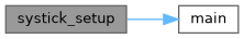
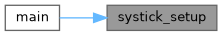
  digraph {
    rankdir=RL
    node [fontname=Helvetica fontsize=10 shape=box style=filled]
    n1 [color=gray40 fillcolor=grey60 fontcolor=black height=0.2 label=systick_setup width=0.4]
    n2 [color=grey40 fillcolor=white height=0.2 label=main width=0.4]
-   n2 -> n1 [color=steelblue1 dir=back fontname=Helvetica fontsize=10 labelfontname=Helvetica labelfontsize=10 style=solid]
+   n1 -> n2 [color=steelblue1 dir=back fontname=Helvetica fontsize=10 labelfontname=Helvetica labelfontsize=10 style=solid]
  }
